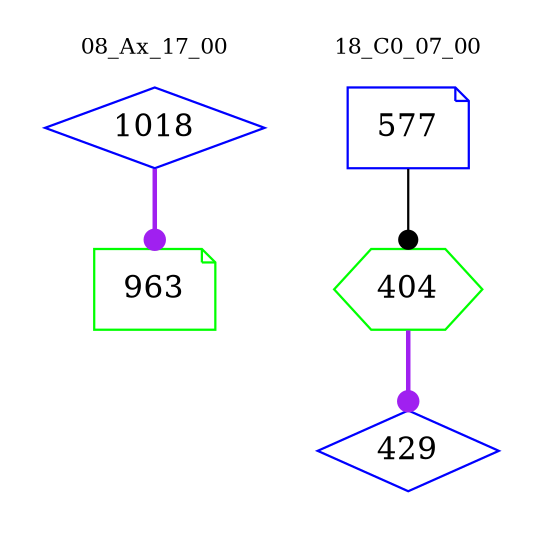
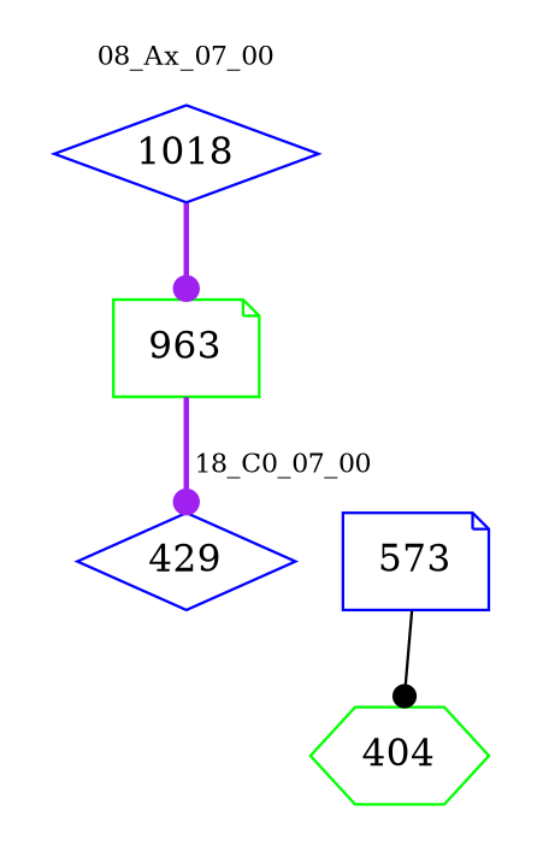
  digraph {
    node [color=blue shape=diamond]
    edge [arrowhead=dot color=purple style=bold]
    n1 [label=1018]
    n2 [color=green label=963 shape=note]
-   n3 [label=577 shape=note]
+   n3 [label=573 shape=note]
    n4 [color=green label=404 shape=hexagon]
    n5 [label=429]
    subgraph cluster_1 {
      color=white
      fontsize=10
-     label="08_Ax_17_00"
+     label="08_Ax_07_00"
      n1
      n2
    }
    subgraph cluster_2 {
      color=white
      fontsize=10
      label="18_C0_07_00"
      n3
      n4
      n5
    }
    n1 -> n2
    n3 -> n4 [color=black style=solid]
-   n4 -> n5
+   n2 -> n5
  }
